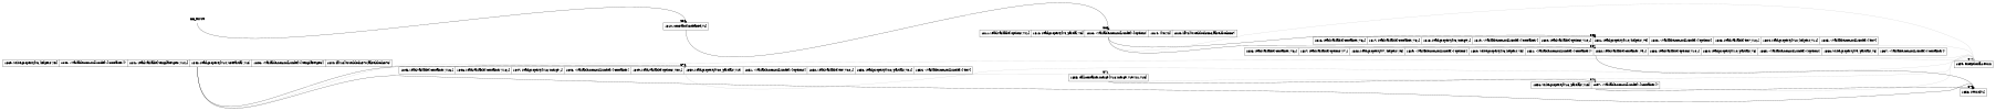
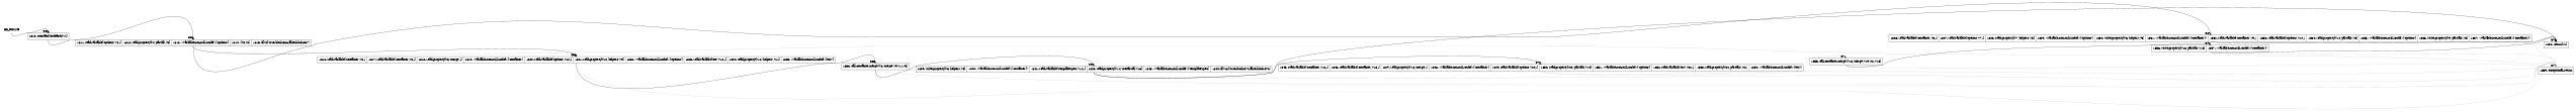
  digraph {
    rankdir=LR
    node [shape=record]
    edge [arrowhead=dot headport=n tailport=s]
-   BB_entry49 [shape=none label=BB_env49]
+   BB_entry49 [shape=none]
    n2 [label="{1810: constant[undefined,v1]}"]
    n3 [label="{1811: read-variable['options',v4,-]|1812: read-property[v4,'partial',v3]|1813: \<variable-non-null-undef\>['options']|1814: ![v3,v2]|1815: if[v2](true-block:566,false-block:567)}"]
    n4 [label="{1816: read-variable['container',v6,-]|1817: read-variable['container',v8,-]|1818: read-property[v8,'merge',-]|1819: \<variable-non-null-undef\>['container']|1820: read-variable['options',v10,-]|1821: read-property[v10,'helpers',v9]|1822: \<variable-non-null-undef\>['options']|1823: read-variable['env',v12,-]|1824: read-property[v12,'helpers',v11]|1825: \<variable-non-null-undef\>['env']}"]
    n5 [label="{1826: read-variable['container',v6,-]|1827: read-variable['options',v7,-]|1828: read-property[v7,'helpers',v5]|1829: \<variable-non-null-undef\>['options']|1830: write-property[v6,'helpers',v5]|1831: \<variable-non-null-undef\>['container']*|1832: read-variable['container',v9,-]|1833: read-variable['options',v10,-]|1834: read-property[v10,'partials',v8]|1835: \<variable-non-null-undef\>['options']|1836: write-property[v9,'partials',v8]|1837: \<variable-non-null-undef\>['container']*}"]
    n6 [label="{1859: exceptional-return}"]
+   n7 [label="{1838: call-container.merge [v8,'merge',v9,v11,v5]}"]
    n8 [label="{1858: return[v1]}"]
    n9 [label="{1839: write-property[v6,'helpers',v5]|1840: \<variable-non-null-undef\>['container']*|1841: read-variable['templateSpec',v14,-]|1842: read-property[v14,'usePartial',v13]|1843: \<variable-non-null-undef\>['templateSpec']|1844: if[v13](true-block:570,false-block:573)}"]
    n10 [label="{1845: read-variable['container',v16,-]|1846: read-variable['container',v18,-]|1847: read-property[v18,'merge',-]|1848: \<variable-non-null-undef\>['container']|1849: read-variable['options',v20,-]|1850: read-property[v20,'partials',v19]|1851: \<variable-non-null-undef\>['options']|1852: read-variable['env',v22,-]|1853: read-property[v22,'partials',v21]|1854: \<variable-non-null-undef\>['env']}"]
    n11 [label="{1855: call-container.merge [v18,'merge',v19,v21,v15]}"]
    n12 [label="{1856: write-property[v16,'partials',v15]|1857: \<variable-non-null-undef\>['container']*}"]
    BB_entry49 -> n2 [arrowhead=box headlabel="    564"]
    n2 -> n3 [arrowhead=box headlabel="      565"]
    n3 -> n4 [arrowhead=box headlabel="      566"]
    n3 -> n5 [headlabel="      567"]
    n3 -> n6 [color=gray headlabel="      574"]
    n4 -> n6 [color=gray]
+   n4 -> n7 [arrowhead=tee headlabel="      568"]
    n5 -> n6 [color=gray]
    n5 -> n8 [headlabel="      573"]
+   n7 -> n6 [color=gray]
+   n7 -> n9 [arrowhead=tee headlabel="      569"]
    n9 -> n6 [color=gray]
    n9 -> n8
    n9 -> n10 [arrowhead=tee headlabel="      570"]
    n10 -> n6 [arrowhead=box color=gray]
    n10 -> n11 [arrowhead=box color=gray headlabel="      571"]
    n11 -> n6 [arrowhead=box color=gray]
    n11 -> n12 [arrowhead=tee headlabel="      572"]
    n12 -> n6 [arrowhead=box color=gray]
    n12 -> n8
  }
